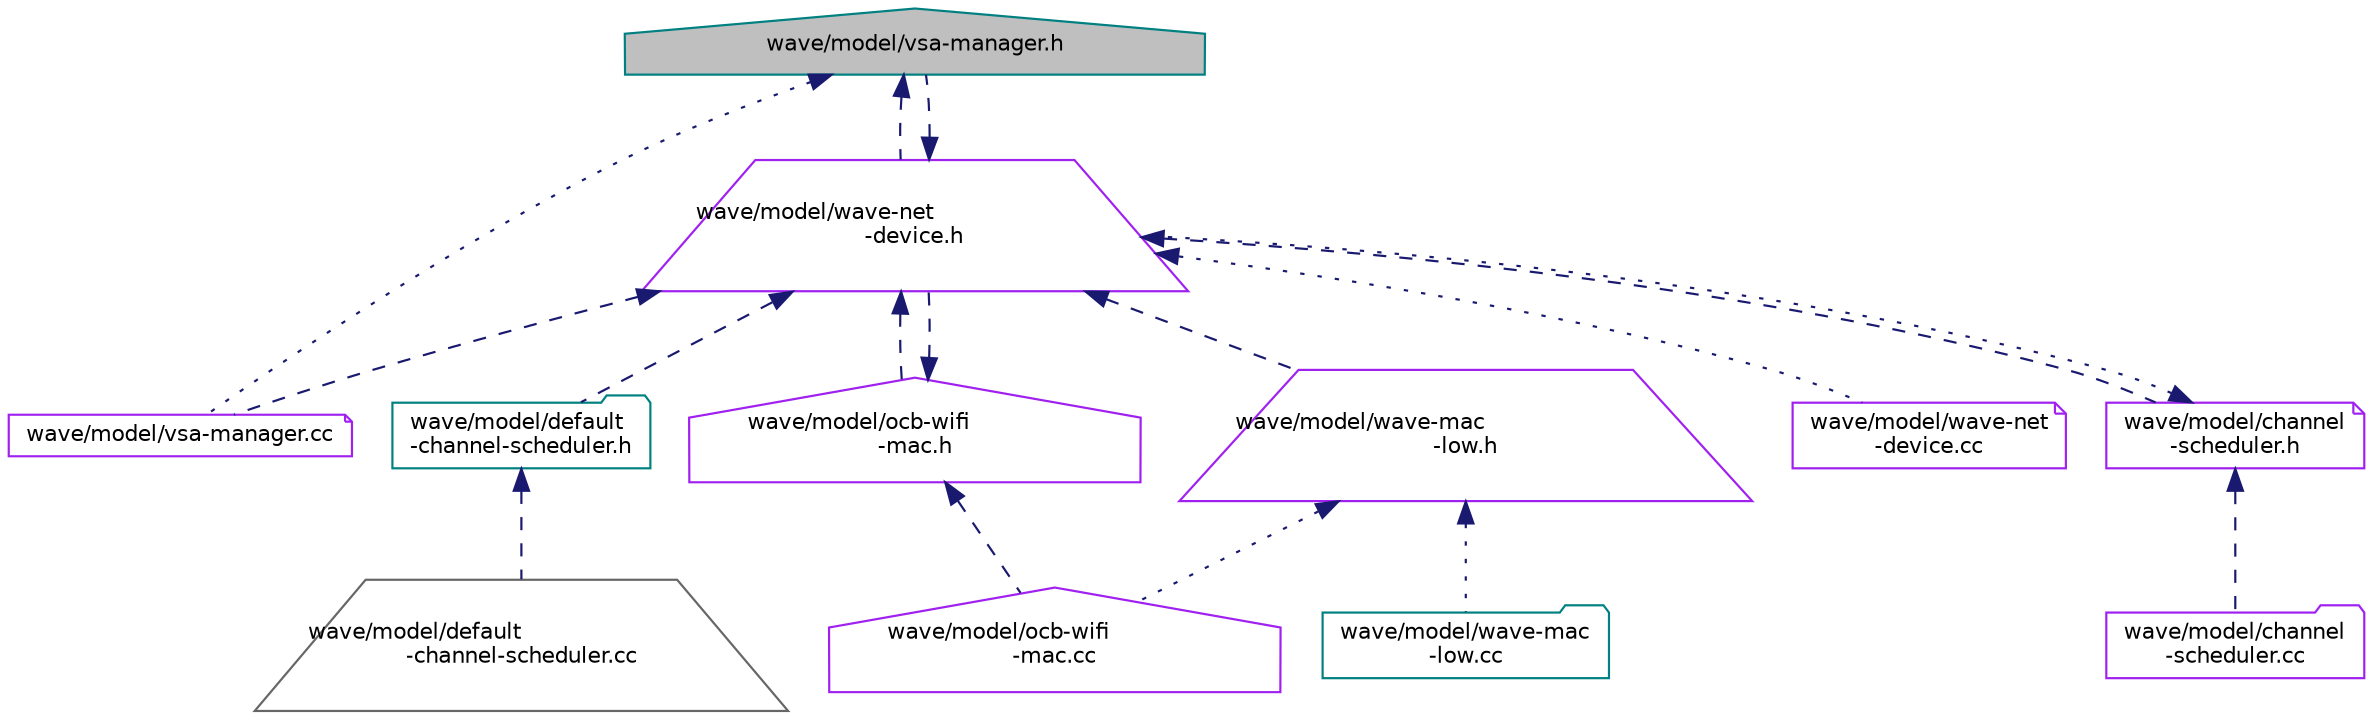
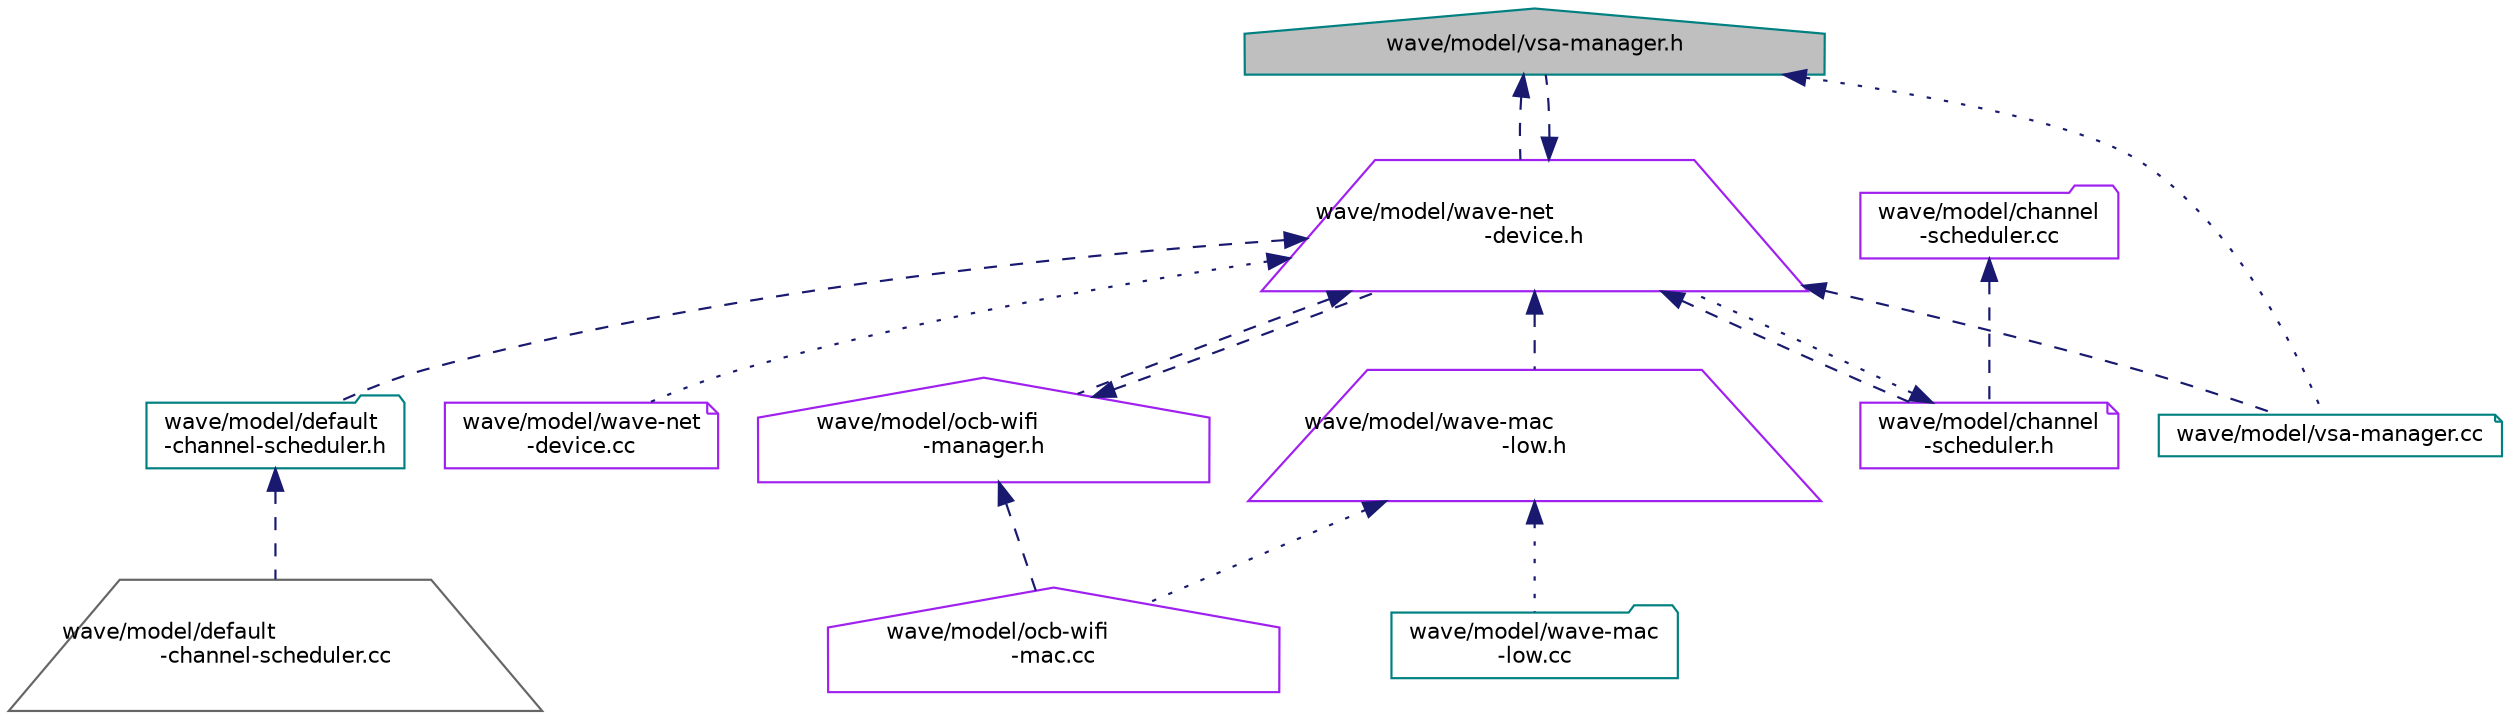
  digraph {
    node [color=purple fillcolor=white fontname=Helvetica fontsize=10 shape=house style=filled]
    edge [color=midnightblue dir=back fontname=Helvetica fontsize=10 labelfontname=Helvetica labelfontsize=10 style=dashed]
    n1 [color=teal fillcolor=grey75 fontcolor=black height=0.2 label="wave/model/vsa-manager.h" width=0.4]
    n2 [height=0.2 label="wave/model/wave-net\l-device.h" shape=trapezium width=0.4]
-   n3 [height=0.2 label="wave/model/vsa-manager.cc" shape=note width=0.4]
+   n3 [color=teal height=0.2 label="wave/model/vsa-manager.cc" shape=note width=0.4]
    n4 [height=0.2 label="wave/model/channel\l-scheduler.h" shape=note width=0.4]
-   n5 [height=0.2 label="wave/model/ocb-wifi\l-mac.h" width=0.4]
+   n5 [height=0.2 label="wave/model/ocb-wifi\l-manager.h" width=0.4]
    n6 [color=teal height=0.2 label="wave/model/default\l-channel-scheduler.h" shape=folder width=0.4]
    n7 [height=0.2 label="wave/model/wave-mac\l-low.h" shape=trapezium width=0.4]
    n8 [height=0.2 label="wave/model/wave-net\l-device.cc" shape=note width=0.4]
    n9 [height=0.2 label="wave/model/channel\l-scheduler.cc" shape=folder width=0.4]
    n10 [height=0.2 label="wave/model/ocb-wifi\l-mac.cc" width=0.4]
    n11 [color=gray40 height=0.2 label="wave/model/default\l-channel-scheduler.cc" shape=trapezium width=0.4]
    n12 [color=teal height=0.2 label="wave/model/wave-mac\l-low.cc" shape=folder width=0.4]
    n1 -> n2
    n1 -> n3 [style=dotted]
    n2 -> n1
    n2 -> n3
    n2 -> n4
    n2 -> n5
    n2 -> n6
    n2 -> n7
    n2 -> n8 [style=dotted]
    n4 -> n2 [style=dotted]
-   n4 -> n9
+   n9 -> n4
    n5 -> n2
    n5 -> n10
    n6 -> n11
    n7 -> n10 [style=dotted]
    n7 -> n12 [style=dotted]
  }
